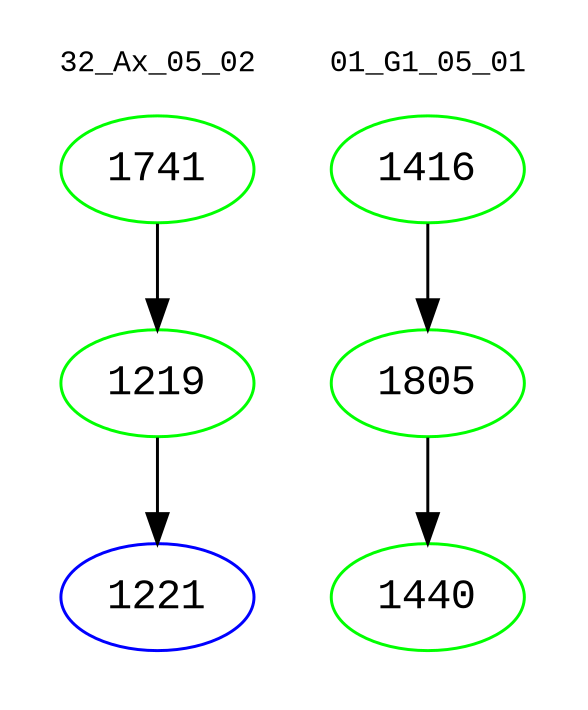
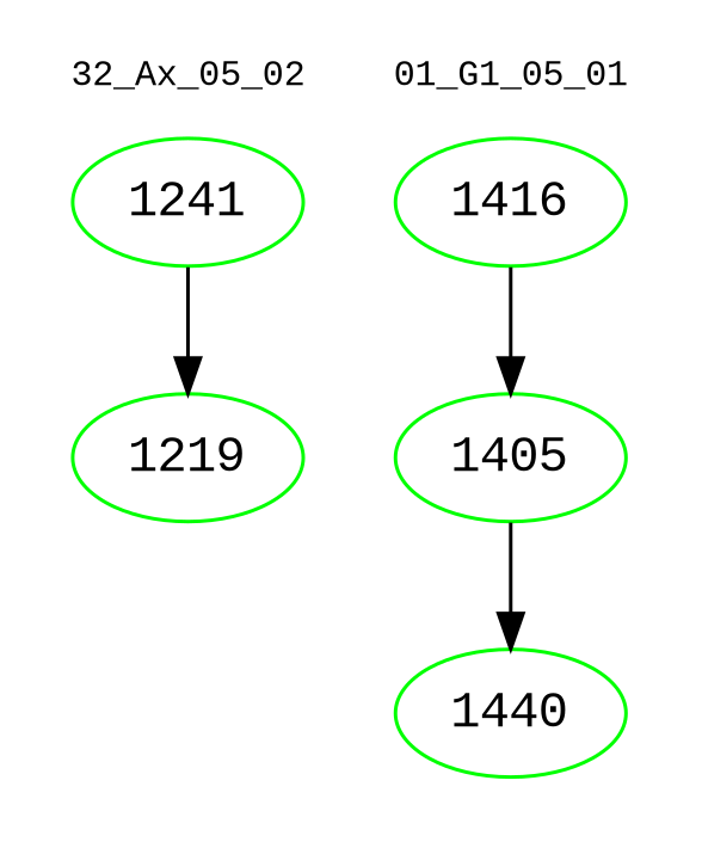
  digraph {
    fontname="Liberation Mono"
    node [color=green fontname="Liberation Mono"]
    edge [color=black fontname="Liberation Mono"]
-   n1 [label=1741]
+   n1 [label=1241]
    n2 [label=1219]
-   n3 [color=blue label=1221]
    n4 [label=1416]
-   n5 [label=1805]
+   n5 [label=1405]
    n6 [label=1440]
    subgraph cluster_1 {
      color=white
      fontsize=10
      label="32_Ax_05_02"
      n1
      n2
-     n3
    }
    subgraph cluster_2 {
      color=white
      fontsize=10
      label="01_G1_05_01"
      n4
      n5
      n6
    }
    n1 -> n2
-   n2 -> n3
    n4 -> n5
    n5 -> n6
  }
